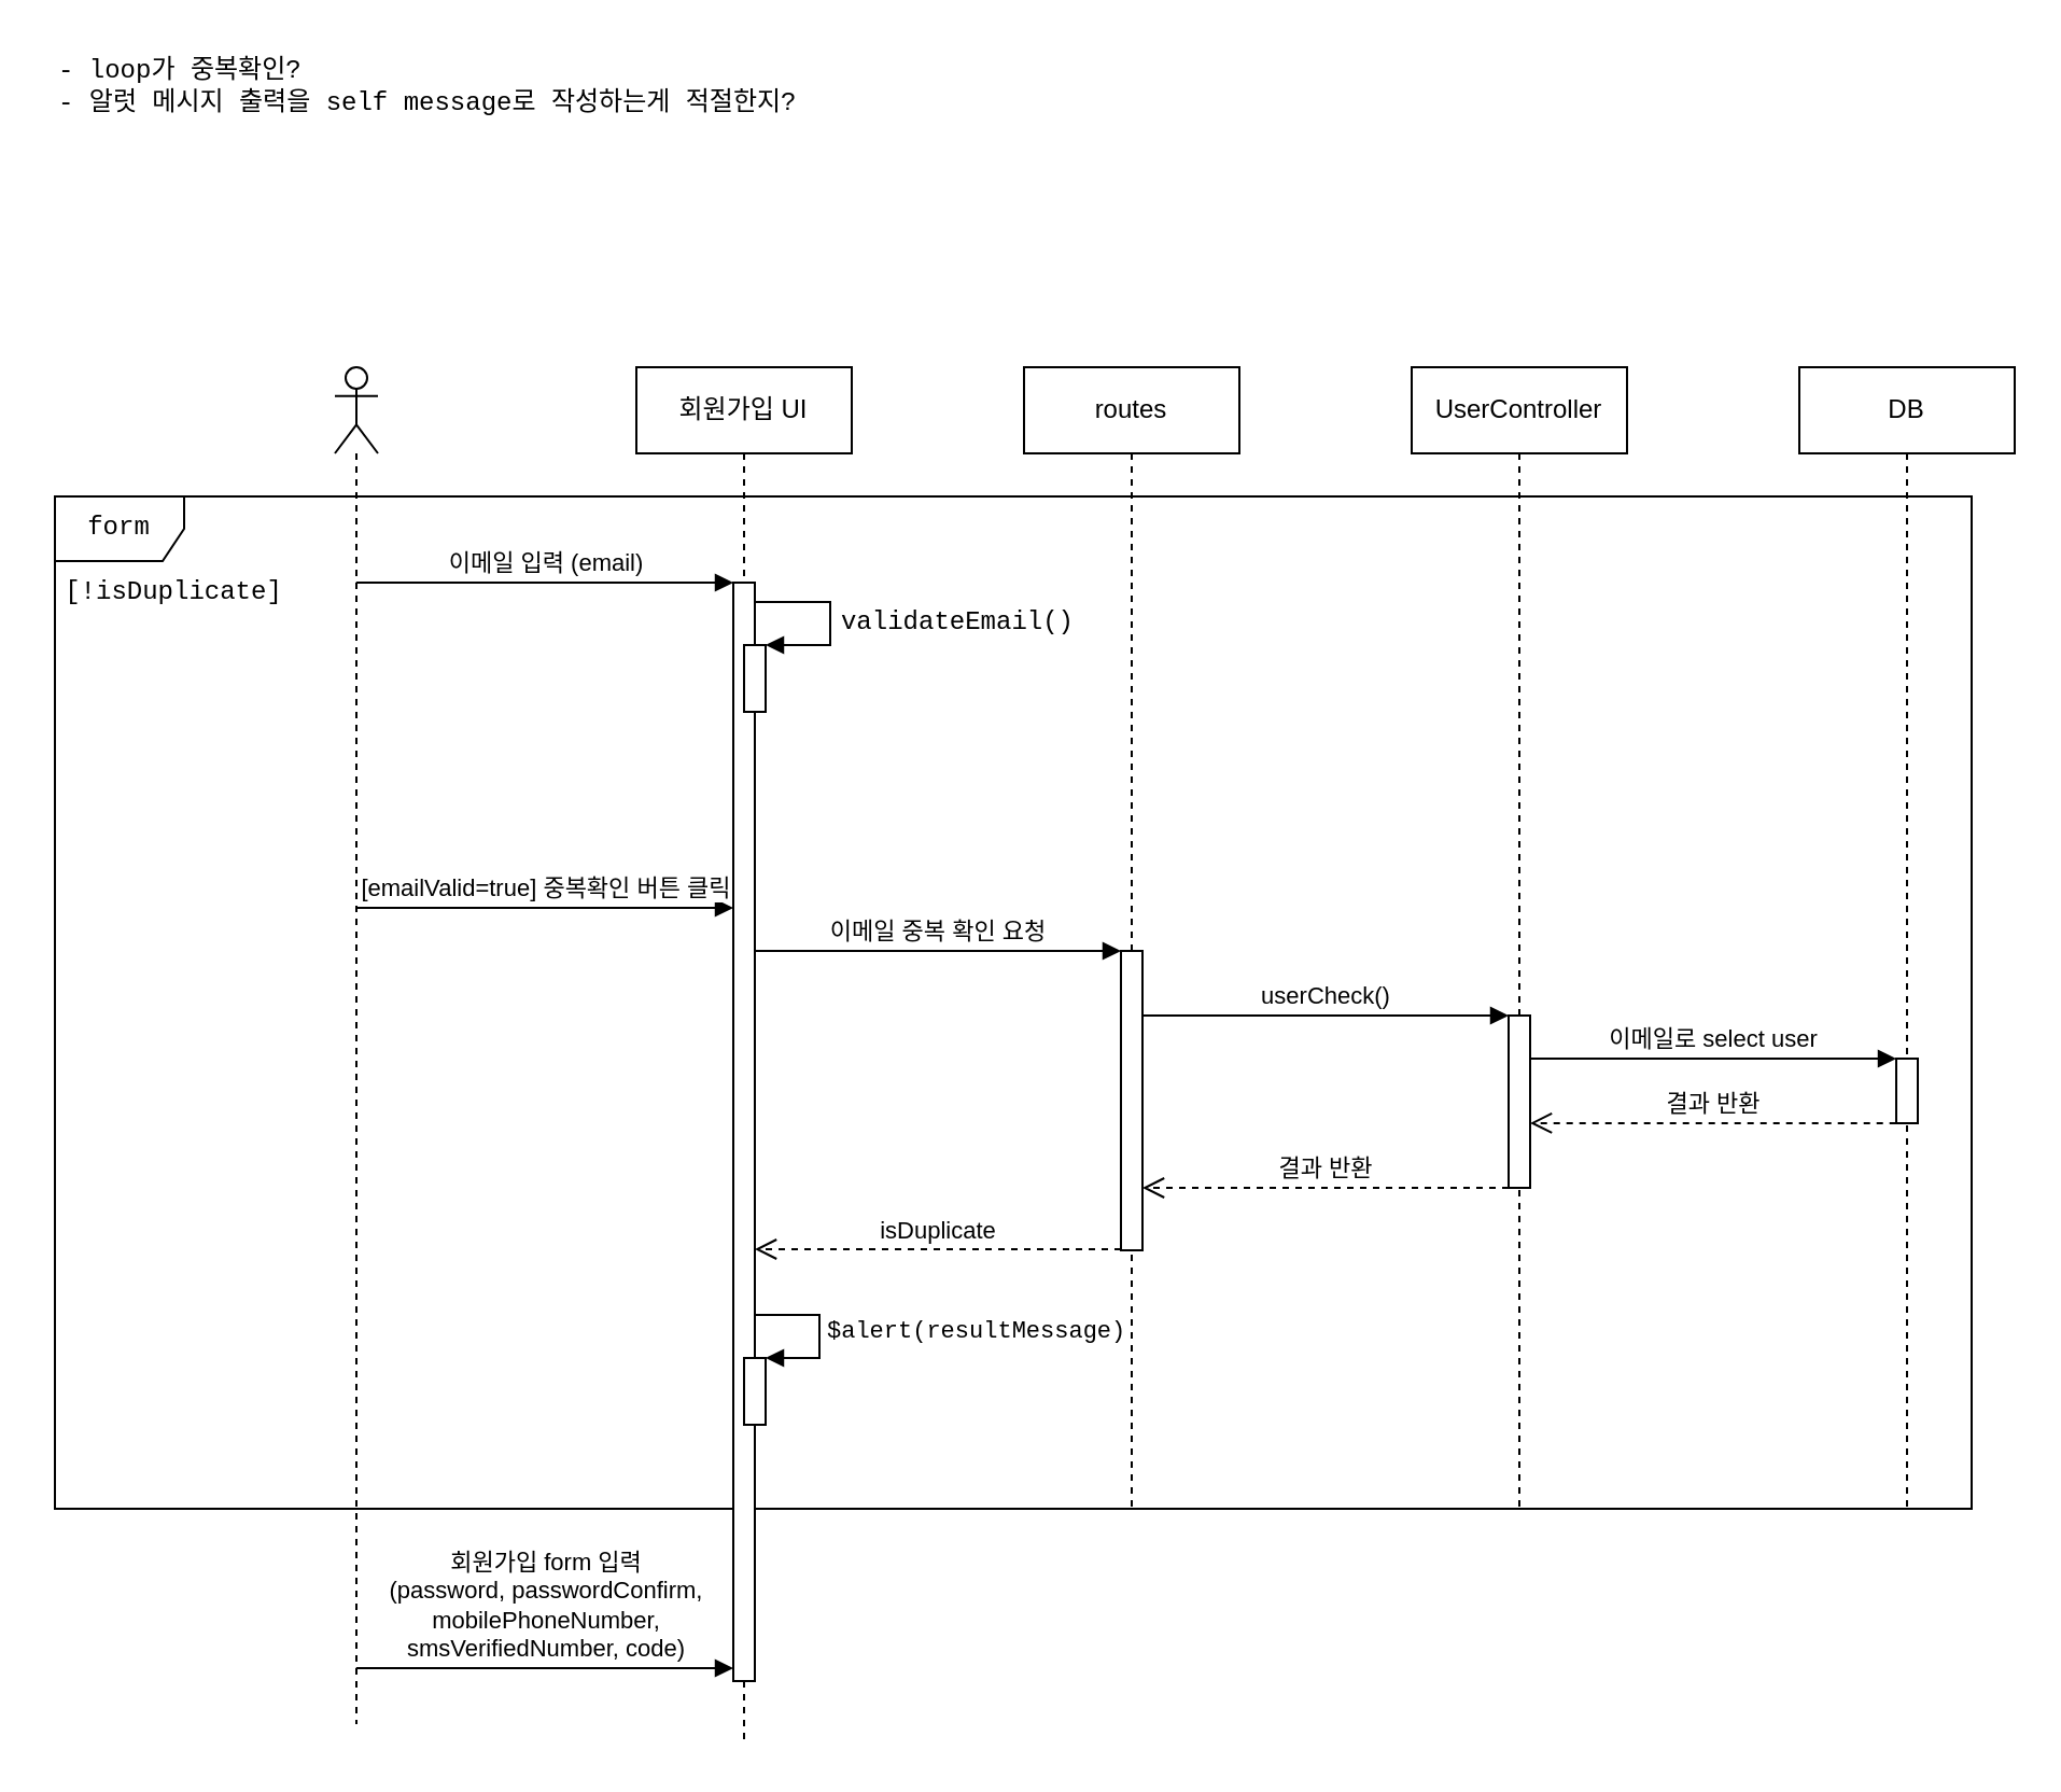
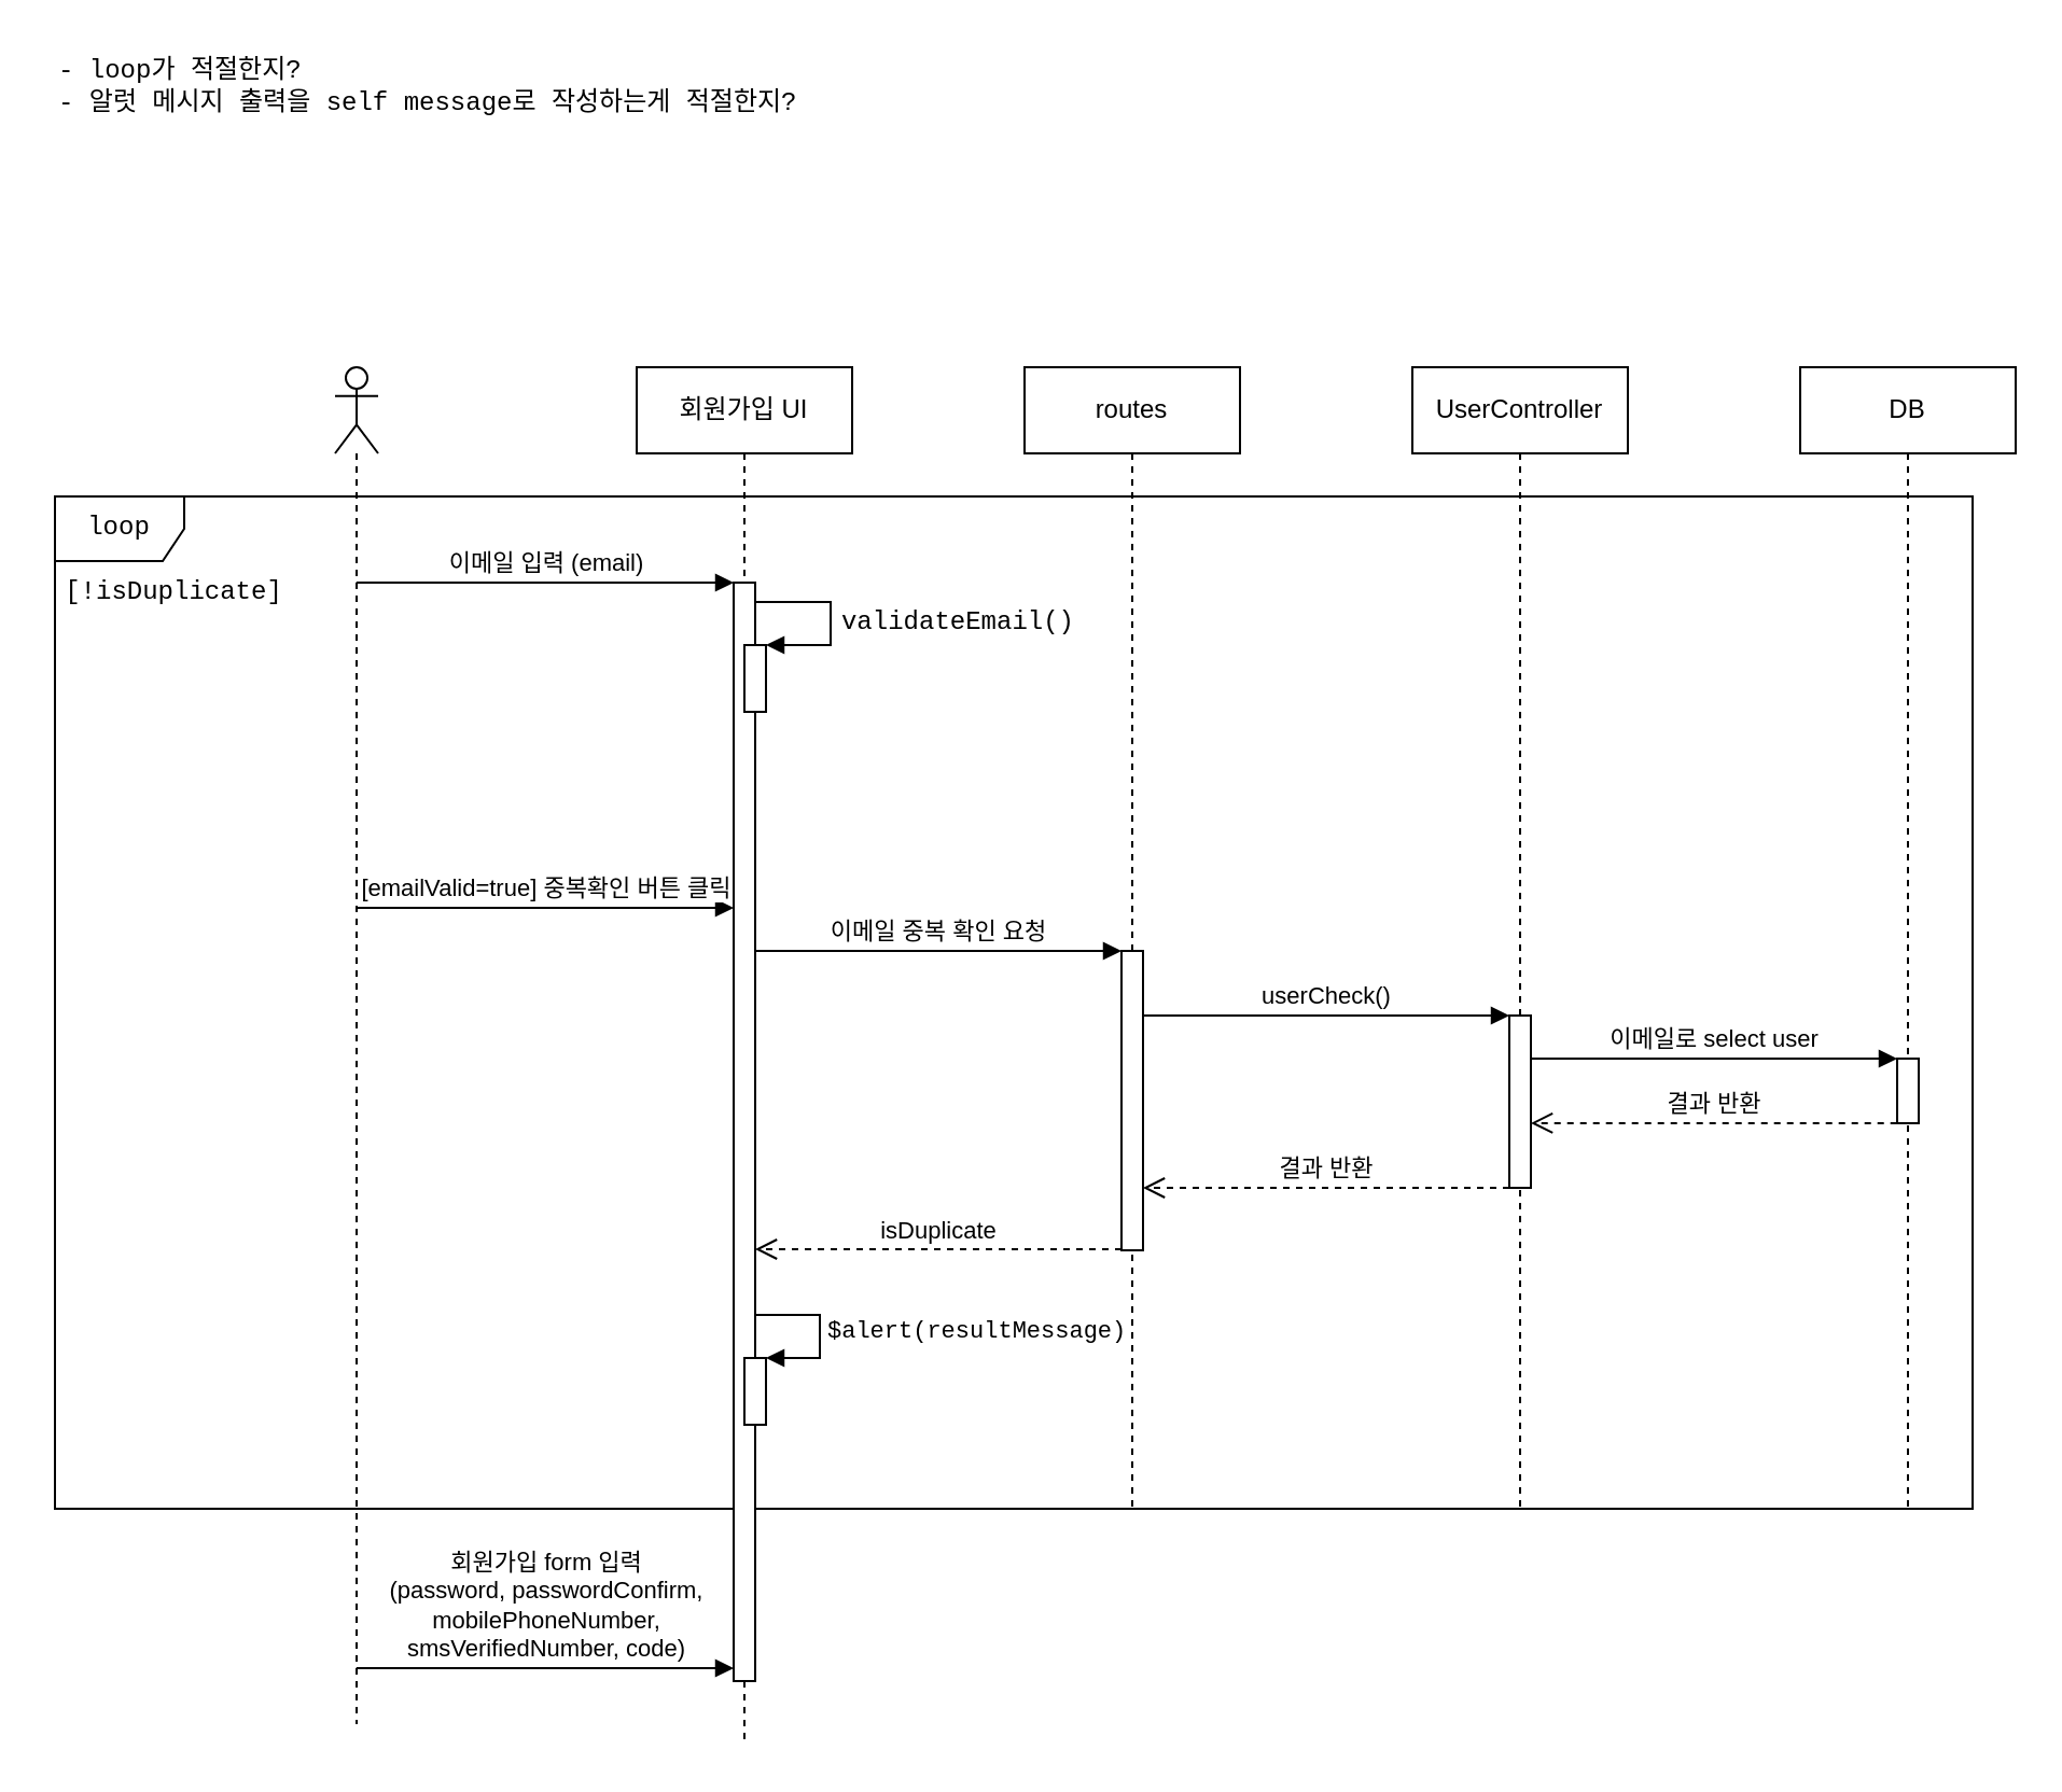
  <mxCell id="0" />
  <mxCell id="1" parent="0" />
  <mxCell id="2" value="" style="group" parent="1" vertex="1" connectable="0"><mxGeometry x="25" y="230" width="890" height="470" as="geometry" /></mxCell>
- <mxCell id="3" value="form" style="shape=umlFrame;whiteSpace=wrap;html=1;shadow=0;fontFamily=Courier New;strokeWidth=1;fillColor=#FFFFFF;" parent="2" vertex="1"><mxGeometry width="890" height="470.0" as="geometry" /></mxCell>
+ <mxCell id="3" value="loop" style="shape=umlFrame;whiteSpace=wrap;html=1;shadow=0;fontFamily=Courier New;strokeWidth=1;fillColor=#FFFFFF;" parent="2" vertex="1"><mxGeometry width="890" height="470.0" as="geometry" /></mxCell>
  <mxCell id="4" value="" style="shape=umlLifeline;participant=umlActor;perimeter=lifelinePerimeter;whiteSpace=wrap;html=1;container=1;collapsible=0;recursiveResize=0;verticalAlign=top;spacingTop=36;outlineConnect=0;" parent="1" vertex="1"><mxGeometry x="155" y="170" width="20" height="630" as="geometry" /></mxCell>
  <mxCell id="5" value="회원가입 UI" style="shape=umlLifeline;perimeter=lifelinePerimeter;whiteSpace=wrap;html=1;container=1;collapsible=0;recursiveResize=0;outlineConnect=0;" parent="1" vertex="1"><mxGeometry x="295" y="170" width="100" height="640" as="geometry" /></mxCell>
  <mxCell id="6" value="" style="html=1;points=[];perimeter=orthogonalPerimeter;" parent="5" vertex="1"><mxGeometry x="45" y="100" width="10" height="510" as="geometry" /></mxCell>
  <mxCell id="7" value="" style="html=1;points=[];perimeter=orthogonalPerimeter;" parent="5" vertex="1"><mxGeometry x="50" y="129" width="10" height="31" as="geometry" /></mxCell>
  <mxCell id="8" value="" style="edgeStyle=orthogonalEdgeStyle;html=1;align=left;spacingLeft=2;endArrow=block;rounded=0;entryX=1;entryY=0;" parent="5" target="7" edge="1"><mxGeometry relative="1" as="geometry"><mxPoint x="55" y="109" as="sourcePoint" /><Array as="points"><mxPoint x="90" y="109" /><mxPoint x="90" y="129" /></Array></mxGeometry></mxCell>
  <mxCell id="9" value="" style="html=1;points=[];perimeter=orthogonalPerimeter;" parent="5" vertex="1"><mxGeometry x="50" y="460" width="10" height="31" as="geometry" /></mxCell>
  <mxCell id="10" value="&lt;font face=&quot;Courier New&quot;&gt;$alert(resultMessage)&lt;/font&gt;" style="edgeStyle=orthogonalEdgeStyle;html=1;align=left;spacingLeft=2;endArrow=block;rounded=0;entryX=1;entryY=0;" parent="5" target="9" edge="1"><mxGeometry relative="1" as="geometry"><mxPoint x="55" y="440" as="sourcePoint" /><Array as="points"><mxPoint x="85" y="440" /></Array></mxGeometry></mxCell>
  <mxCell id="11" value="회원가입 form 입력&lt;br&gt;(password, passwordConfirm, &lt;br&gt;mobilePhoneNumber,&lt;br&gt;smsVerifiedNumber, code)" style="html=1;verticalAlign=bottom;endArrow=block;entryX=0;entryY=0;rounded=0;" parent="5" edge="1"><mxGeometry relative="1" as="geometry"><mxPoint x="-130.125" y="604" as="sourcePoint" /><mxPoint x="45" y="604.0" as="targetPoint" /></mxGeometry></mxCell>
  <mxCell id="12" value="이메일 입력 (email)" style="html=1;verticalAlign=bottom;endArrow=block;entryX=0;entryY=0;rounded=0;" parent="1" edge="1"><mxGeometry relative="1" as="geometry"><mxPoint x="164.875" y="270" as="sourcePoint" /><mxPoint x="340" y="270" as="targetPoint" /></mxGeometry></mxCell>
  <mxCell id="13" value="routes" style="shape=umlLifeline;perimeter=lifelinePerimeter;whiteSpace=wrap;html=1;container=1;collapsible=0;recursiveResize=0;outlineConnect=0;" parent="1" vertex="1"><mxGeometry x="475" y="170" width="100" height="530" as="geometry" /></mxCell>
  <mxCell id="14" value="UserController" style="shape=umlLifeline;perimeter=lifelinePerimeter;whiteSpace=wrap;html=1;container=1;collapsible=0;recursiveResize=0;outlineConnect=0;" parent="1" vertex="1"><mxGeometry x="655" y="170" width="100" height="530" as="geometry" /></mxCell>
  <mxCell id="15" value="DB" style="shape=umlLifeline;perimeter=lifelinePerimeter;whiteSpace=wrap;html=1;container=1;collapsible=0;recursiveResize=0;outlineConnect=0;" parent="1" vertex="1"><mxGeometry x="835" y="170" width="100" height="530" as="geometry" /></mxCell>
  <mxCell id="16" value="[emailValid=true] 중복확인 버튼 클릭" style="html=1;verticalAlign=bottom;endArrow=block;entryX=0;entryY=0;rounded=0;" parent="1" edge="1"><mxGeometry relative="1" as="geometry"><mxPoint x="164.875" y="421" as="sourcePoint" /><mxPoint x="340" y="421" as="targetPoint" /></mxGeometry></mxCell>
  <mxCell id="17" value="" style="html=1;points=[];perimeter=orthogonalPerimeter;" parent="1" vertex="1"><mxGeometry x="520" y="441" width="10" height="139" as="geometry" /></mxCell>
  <mxCell id="18" value="이메일 중복 확인 요청" style="html=1;verticalAlign=bottom;endArrow=block;rounded=0;" parent="1" target="17" edge="1"><mxGeometry width="80" relative="1" as="geometry"><mxPoint x="350" y="441" as="sourcePoint" /><mxPoint x="465" y="441" as="targetPoint" /></mxGeometry></mxCell>
  <mxCell id="19" value="" style="html=1;points=[];perimeter=orthogonalPerimeter;" parent="1" vertex="1"><mxGeometry x="700" y="471" width="10" height="80" as="geometry" /></mxCell>
  <mxCell id="20" value="userCheck()" style="html=1;verticalAlign=bottom;endArrow=block;rounded=0;" parent="1" edge="1"><mxGeometry width="80" relative="1" as="geometry"><mxPoint x="530" y="471" as="sourcePoint" /><mxPoint x="700" y="471" as="targetPoint" /></mxGeometry></mxCell>
  <mxCell id="21" value="" style="html=1;points=[];perimeter=orthogonalPerimeter;" parent="1" vertex="1"><mxGeometry x="880" y="491" width="10" height="30" as="geometry" /></mxCell>
  <mxCell id="22" value="이메일로 select user" style="html=1;verticalAlign=bottom;endArrow=block;rounded=0;" parent="1" edge="1"><mxGeometry width="80" relative="1" as="geometry"><mxPoint x="710" y="491" as="sourcePoint" /><mxPoint x="880" y="491" as="targetPoint" /></mxGeometry></mxCell>
  <mxCell id="23" value="결과 반환" style="html=1;verticalAlign=bottom;endArrow=open;dashed=1;endSize=8;rounded=0;exitX=-0.015;exitY=0.999;exitDx=0;exitDy=0;exitPerimeter=0;" parent="1" source="21" target="19" edge="1"><mxGeometry x="0.004" relative="1" as="geometry"><mxPoint x="855" y="551" as="sourcePoint" /><mxPoint x="775" y="551" as="targetPoint" /><mxPoint as="offset" /></mxGeometry></mxCell>
  <mxCell id="24" value="isDuplicate" style="html=1;verticalAlign=bottom;endArrow=open;dashed=1;endSize=8;rounded=0;" parent="1" edge="1"><mxGeometry relative="1" as="geometry"><mxPoint x="520" y="579.5" as="sourcePoint" /><mxPoint x="350" y="579.5" as="targetPoint" /></mxGeometry></mxCell>
  <mxCell id="25" value="결과 반환" style="html=1;verticalAlign=bottom;endArrow=open;dashed=1;endSize=8;rounded=0;" parent="1" edge="1"><mxGeometry relative="1" as="geometry"><mxPoint x="700" y="551" as="sourcePoint" /><mxPoint x="530" y="551" as="targetPoint" /></mxGeometry></mxCell>
  <mxCell id="26" value="validateEmail()" style="text;html=1;align=center;verticalAlign=middle;resizable=0;points=[];autosize=1;strokeColor=none;fillColor=none;fontFamily=Courier New;" parent="1" vertex="1"><mxGeometry x="379" y="274" width="130" height="30" as="geometry" /></mxCell>
  <mxCell id="27" value="[!isDuplicate]" style="text;html=1;align=center;verticalAlign=middle;resizable=0;points=[];autosize=1;strokeColor=none;fillColor=none;fontFamily=Courier New;" parent="1" vertex="1"><mxGeometry x="20" y="260" width="120" height="30" as="geometry" /></mxCell>
- <mxCell id="28" value="- loop가 중복확인?&lt;br&gt;- 알럿 메시지 출력을 self message로 작성하는게 적절한지?" style="text;html=1;align=left;verticalAlign=middle;resizable=0;points=[];autosize=1;strokeColor=none;fillColor=none;fontFamily=Courier New;" parent="1" vertex="1"><mxGeometry x="25" y="20" width="350" height="40" as="geometry" /></mxCell>
+ <mxCell id="28" value="- loop가 적절한지?&lt;br&gt;- 알럿 메시지 출력을 self message로 작성하는게 적절한지?" style="text;html=1;align=left;verticalAlign=middle;resizable=0;points=[];autosize=1;strokeColor=none;fillColor=none;fontFamily=Courier New;" parent="1" vertex="1"><mxGeometry x="25" y="20" width="350" height="40" as="geometry" /></mxCell>
